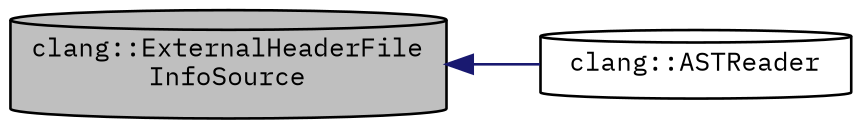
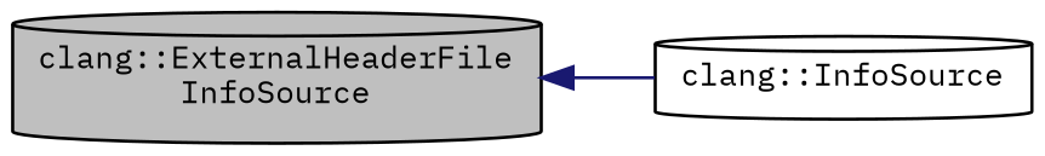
  digraph {
    rankdir=LR
    fontname="IBM Plex Mono"
    node [color=black fontname="IBM Plex Mono" fontsize=10 shape=cylinder]
    n1 [fillcolor=grey75 fontcolor=black height=0.2 label="clang::ExternalHeaderFile\lInfoSource" style=filled width=0.4]
-   n2 [height=0.2 label="clang::ASTReader" width=0.4]
+   n2 [height=0.2 label="clang::InfoSource" width=0.4]
    n1 -> n2 [color=midnightblue dir=back fontname="IBM Plex Mono" fontsize=10 labelfontname=Helvetica labelfontsize=10 style=solid]
  }
